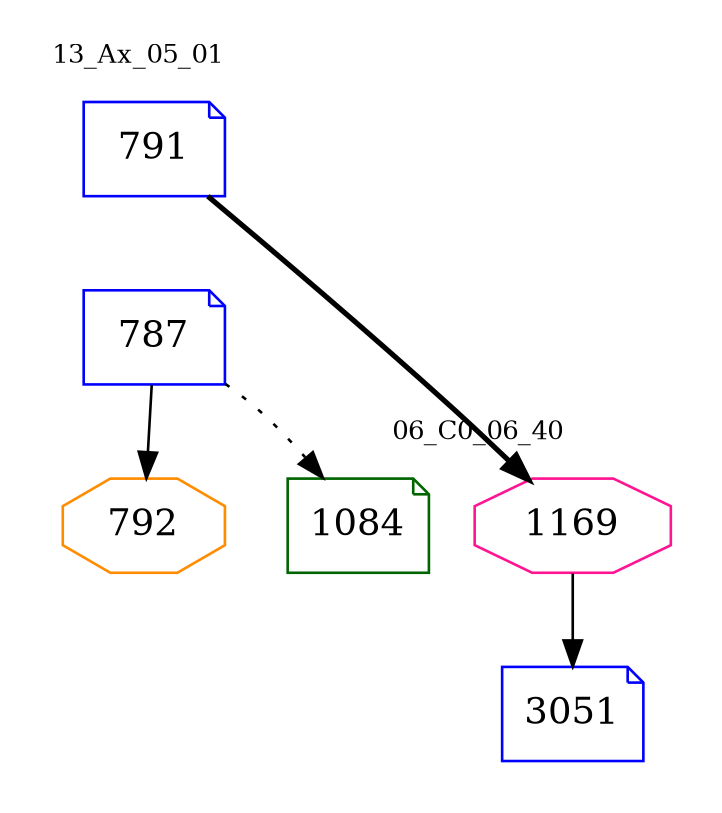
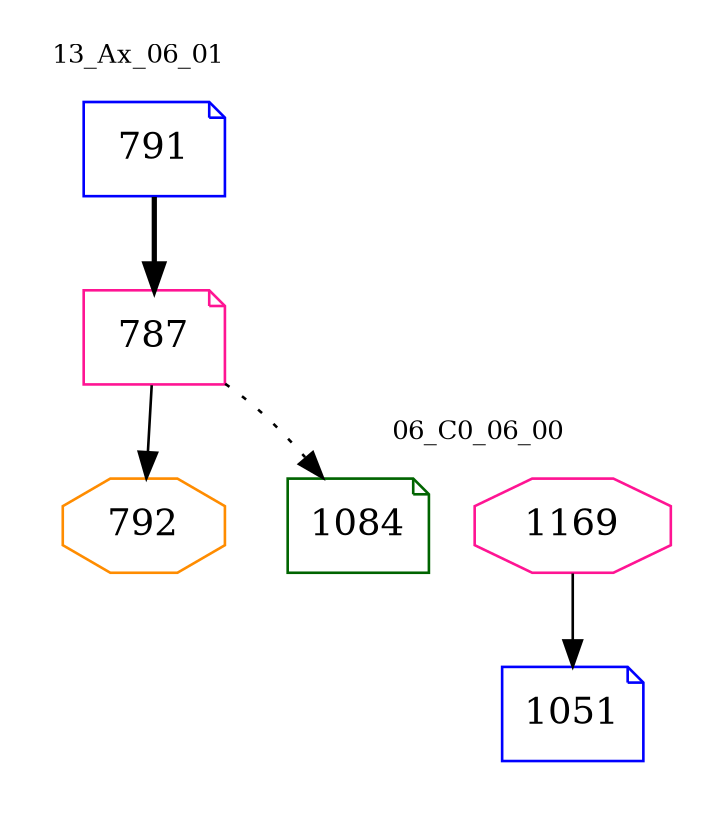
  digraph {
    node [color=blue shape=note]
    edge [color=black style=solid]
    n1 [label=791]
-   n2 [label=787]
+   n2 [color=deeppink label=787]
    n3 [color=darkorange label=792 shape=octagon]
    n4 [color=deeppink label=1169 shape=octagon]
-   n5 [label=3051]
+   n5 [label=1051]
    n6 [color=darkgreen label=1084]
    subgraph cluster_1 {
      color=white
      fontsize=10
-     label="13_Ax_05_01"
+     label="13_Ax_06_01"
      n1
      n2
      n3
    }
    subgraph cluster_2 {
      color=white
      fontsize=10
-     label="06_C0_06_40"
+     label="06_C0_06_00"
      n4
      n5
      n6
    }
-   n1 -> n4 [style=bold]
+   n1 -> n2 [style=bold]
    n2 -> n3
    n2 -> n6 [style=dotted]
    n4 -> n5
  }
